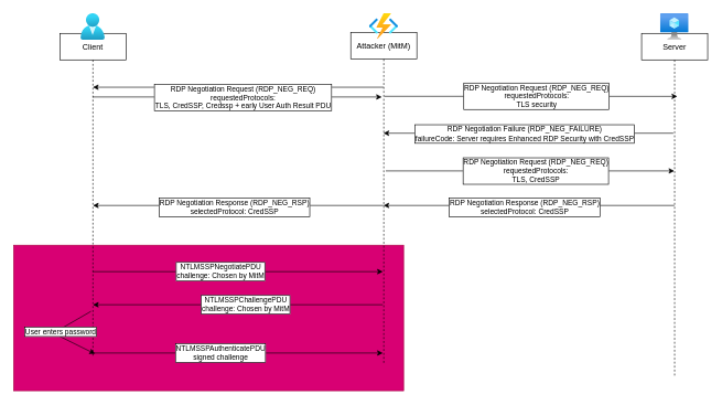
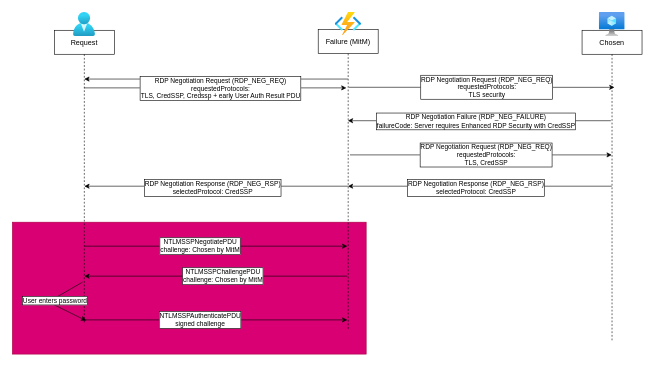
  <mxCell id="0" />
  <mxCell id="1" parent="0" />
  <mxCell id="2" value="" style="rounded=0;whiteSpace=wrap;html=1;labelBorderColor=default;fillColor=#d80073;fontColor=#ffffff;strokeColor=#A50040;" vertex="1" parent="1"><mxGeometry x="20" y="370" width="590" height="220" as="geometry" /></mxCell>
- <mxCell id="3" value="Client" style="shape=umlLifeline;perimeter=lifelinePerimeter;container=1;collapsible=0;recursiveResize=0;rounded=0;shadow=0;strokeWidth=1;" parent="1" vertex="1"><mxGeometry x="90" y="50" width="100" height="490" as="geometry" /></mxCell>
- <mxCell id="4" value="Attacker (MitM)" style="shape=umlLifeline;perimeter=lifelinePerimeter;container=1;collapsible=0;recursiveResize=0;rounded=0;shadow=0;strokeWidth=1;" parent="1" vertex="1"><mxGeometry x="530" y="48.82" width="100" height="501.18" as="geometry" /></mxCell>
- <mxCell id="5" value="Server" style="shape=umlLifeline;perimeter=lifelinePerimeter;container=1;collapsible=0;recursiveResize=0;rounded=0;shadow=0;strokeWidth=1;" parent="1" vertex="1"><mxGeometry x="970" y="50" width="100" height="520" as="geometry" /></mxCell>
+ <mxCell id="3" value="Request" style="shape=umlLifeline;perimeter=lifelinePerimeter;container=1;collapsible=0;recursiveResize=0;rounded=0;shadow=0;strokeWidth=1;" parent="1" vertex="1"><mxGeometry x="90" y="50" width="100" height="490" as="geometry" /></mxCell>
+ <mxCell id="4" value="Failure (MitM)" style="shape=umlLifeline;perimeter=lifelinePerimeter;container=1;collapsible=0;recursiveResize=0;rounded=0;shadow=0;strokeWidth=1;" parent="1" vertex="1"><mxGeometry x="530" y="48.82" width="100" height="501.18" as="geometry" /></mxCell>
+ <mxCell id="5" value="Chosen" style="shape=umlLifeline;perimeter=lifelinePerimeter;container=1;collapsible=0;recursiveResize=0;rounded=0;shadow=0;strokeWidth=1;" parent="1" vertex="1"><mxGeometry x="970" y="50" width="100" height="520" as="geometry" /></mxCell>
  <mxCell id="6" value="" style="endArrow=classic;html=1;rounded=0;entryX=0.499;entryY=0.166;entryDx=0;entryDy=0;entryPerimeter=0;" parent="1" source="4" target="3" edge="1"><mxGeometry width="50" height="50" relative="1" as="geometry"><mxPoint x="620" y="280" as="sourcePoint" /><mxPoint x="180" y="110" as="targetPoint" /></mxGeometry></mxCell>
  <mxCell id="7" value="ARP spoofing" style="edgeLabel;html=1;align=center;verticalAlign=middle;resizable=0;points=[];" parent="6" vertex="1" connectable="0"><mxGeometry x="-0.137" y="1" relative="1" as="geometry"><mxPoint x="-19" as="offset" /></mxGeometry></mxCell>
  <mxCell id="8" value="" style="endArrow=classic;html=1;rounded=0;entryX=0.47;entryY=0.194;entryDx=0;entryDy=0;entryPerimeter=0;" parent="1" source="3" target="4" edge="1"><mxGeometry width="50" height="50" relative="1" as="geometry"><mxPoint x="230" y="190" as="sourcePoint" /><mxPoint x="280" y="140" as="targetPoint" /></mxGeometry></mxCell>
  <mxCell id="9" value="RDP Negotiation Request (RDP_NEG_REQ)&lt;br&gt;requestedProtocols:&lt;br&gt;TLS, CredSSP, Credssp + early User Auth Result PDU" style="edgeLabel;html=1;align=center;verticalAlign=middle;resizable=0;points=[];labelBorderColor=default;" parent="8" vertex="1" connectable="0"><mxGeometry x="0.106" relative="1" as="geometry"><mxPoint x="-15" as="offset" /></mxGeometry></mxCell>
  <mxCell id="10" value="" style="endArrow=classic;html=1;rounded=0;entryX=0.54;entryY=0.183;entryDx=0;entryDy=0;entryPerimeter=0;exitX=0.51;exitY=0.192;exitDx=0;exitDy=0;exitPerimeter=0;" parent="1" target="5" edge="1" source="4"><mxGeometry width="50" height="50" relative="1" as="geometry"><mxPoint x="460" y="140" as="sourcePoint" /><mxPoint x="469.5" y="150.3" as="targetPoint" /></mxGeometry></mxCell>
  <mxCell id="11" value="RDP Negotiation Request (RDP_NEG_REQ)&lt;br&gt;requestedProtocols:&lt;br&gt;TLS security" style="edgeLabel;html=1;align=center;verticalAlign=middle;resizable=0;points=[];labelBorderColor=default;" parent="10" vertex="1" connectable="0"><mxGeometry x="0.106" relative="1" as="geometry"><mxPoint x="-15" y="-1" as="offset" /></mxGeometry></mxCell>
  <mxCell id="12" value="" style="aspect=fixed;html=1;points=[];align=center;image;fontSize=12;image=img/lib/azure2/compute/Virtual_Machine.svg;" parent="1" vertex="1"><mxGeometry x="998.43" y="20" width="43.13" height="40" as="geometry" /></mxCell>
  <mxCell id="13" value="" style="aspect=fixed;html=1;points=[];align=center;image;fontSize=12;image=img/lib/azure2/identity/Users.svg;" parent="1" vertex="1"><mxGeometry x="121.71" y="20" width="36.57" height="40" as="geometry" /></mxCell>
  <mxCell id="14" value="" style="aspect=fixed;html=1;points=[];align=center;image;fontSize=12;image=img/lib/azure2/iot/Function_Apps.svg;" parent="1" vertex="1"><mxGeometry x="558" y="20" width="44" height="38.82" as="geometry" /></mxCell>
  <mxCell id="15" value="" style="endArrow=classic;html=1;rounded=0;exitX=0.48;exitY=0.29;exitDx=0;exitDy=0;exitPerimeter=0;" parent="1" source="5" target="4" edge="1"><mxGeometry width="50" height="50" relative="1" as="geometry"><mxPoint x="610" y="250" as="sourcePoint" /><mxPoint x="500" y="180" as="targetPoint" /></mxGeometry></mxCell>
  <mxCell id="16" value="RDP Negotiation Failure (RDP_NEG_FAILURE)&lt;br&gt;failureCode: Server requires Enhanced RDP Security with CredSSP" style="edgeLabel;html=1;align=center;verticalAlign=middle;resizable=0;points=[];labelBorderColor=default;" parent="15" vertex="1" connectable="0"><mxGeometry x="0.108" y="2" relative="1" as="geometry"><mxPoint x="17" y="-1" as="offset" /></mxGeometry></mxCell>
  <mxCell id="17" value="" style="endArrow=classic;html=1;rounded=0;fontSize=11;exitX=0.47;exitY=0.647;exitDx=0;exitDy=0;exitPerimeter=0;entryX=0.53;entryY=0.778;entryDx=0;entryDy=0;entryPerimeter=0;" parent="1" edge="1"><mxGeometry width="50" height="50" relative="1" as="geometry"><mxPoint x="137" y="469.98" as="sourcePoint" /><mxPoint x="143" y="534.17" as="targetPoint" /><Array as="points"><mxPoint x="80" y="502.95" /></Array></mxGeometry></mxCell>
  <mxCell id="18" value="User enters password" style="edgeLabel;html=1;align=center;verticalAlign=middle;resizable=0;points=[];fontSize=11;labelBorderColor=default;" parent="17" vertex="1" connectable="0"><mxGeometry x="-0.185" y="3" relative="1" as="geometry"><mxPoint as="offset" /></mxGeometry></mxCell>
  <mxCell id="19" value="" style="endArrow=classic;html=1;rounded=0;" parent="1" target="4" edge="1" source="5"><mxGeometry width="50" height="50" relative="1" as="geometry"><mxPoint x="1019" y="270" as="sourcePoint" /><mxPoint x="660" y="270.1" as="targetPoint" /></mxGeometry></mxCell>
  <mxCell id="20" value="RDP Negotiation Response (RDP_NEG_RSP)&lt;br&gt;selectedProtocol: CredSSP" style="edgeLabel;html=1;align=center;verticalAlign=middle;resizable=0;points=[];labelBorderColor=default;" parent="19" vertex="1" connectable="0"><mxGeometry x="0.108" y="2" relative="1" as="geometry"><mxPoint x="17" as="offset" /></mxGeometry></mxCell>
  <mxCell id="21" value="" style="endArrow=classic;html=1;rounded=0;exitX=0.53;exitY=0.417;exitDx=0;exitDy=0;exitPerimeter=0;" parent="1" target="5" edge="1" source="4"><mxGeometry width="50" height="50" relative="1" as="geometry"><mxPoint x="580" y="228.82" as="sourcePoint" /><mxPoint x="939.7" y="228.82" as="targetPoint" /></mxGeometry></mxCell>
  <mxCell id="22" value="RDP Negotiation Request (RDP_NEG_REQ)&lt;br&gt;requestedProtocols:&lt;br&gt;TLS, CredSSP" style="edgeLabel;html=1;align=center;verticalAlign=middle;resizable=0;points=[];labelBorderColor=default;" parent="21" vertex="1" connectable="0"><mxGeometry x="0.106" relative="1" as="geometry"><mxPoint x="-15" as="offset" /></mxGeometry></mxCell>
  <mxCell id="23" value="" style="endArrow=classic;html=1;rounded=0;" parent="1" source="4" edge="1"><mxGeometry width="50" height="50" relative="1" as="geometry"><mxPoint x="499.4" y="270" as="sourcePoint" /><mxPoint x="140" y="310" as="targetPoint" /></mxGeometry></mxCell>
  <mxCell id="24" value="RDP Negotiation Response (RDP_NEG_RSP)&lt;br&gt;selectedProtocol: CredSSP" style="edgeLabel;html=1;align=center;verticalAlign=middle;resizable=0;points=[];labelBorderColor=default;" parent="23" vertex="1" connectable="0"><mxGeometry x="0.108" y="2" relative="1" as="geometry"><mxPoint x="17" as="offset" /></mxGeometry></mxCell>
  <mxCell id="25" value="" style="endArrow=classic;html=1;rounded=0;entryX=0.51;entryY=0.615;entryDx=0;entryDy=0;entryPerimeter=0;" edge="1" parent="1"><mxGeometry width="50" height="50" relative="1" as="geometry"><mxPoint x="578.5" y="459.996" as="sourcePoint" /><mxPoint x="140" y="459.996" as="targetPoint" /></mxGeometry></mxCell>
  <mxCell id="26" value="NTLMSSPChallengePDU&lt;br&gt;challenge: Chosen by MitM" style="edgeLabel;html=1;align=center;verticalAlign=middle;resizable=0;points=[];labelBorderColor=default;" vertex="1" connectable="0" parent="25"><mxGeometry x="-0.086" relative="1" as="geometry"><mxPoint x="-8" as="offset" /></mxGeometry></mxCell>
  <mxCell id="27" value="" style="endArrow=classic;html=1;rounded=0;entryX=0.51;entryY=0.615;entryDx=0;entryDy=0;entryPerimeter=0;" edge="1" parent="1"><mxGeometry width="50" height="50" relative="1" as="geometry"><mxPoint x="140" y="532.946" as="sourcePoint" /><mxPoint x="578.5" y="532.946" as="targetPoint" /></mxGeometry></mxCell>
  <mxCell id="28" value="NTLMSSPAuthenticatePDU&lt;br&gt;signed challenge" style="edgeLabel;html=1;align=center;verticalAlign=middle;resizable=0;points=[];labelBorderColor=default;" vertex="1" connectable="0" parent="27"><mxGeometry x="-0.086" relative="1" as="geometry"><mxPoint x="-8" as="offset" /></mxGeometry></mxCell>
  <mxCell id="29" value="" style="endArrow=classic;html=1;rounded=0;entryX=0.51;entryY=0.615;entryDx=0;entryDy=0;entryPerimeter=0;" edge="1" parent="1"><mxGeometry width="50" height="50" relative="1" as="geometry"><mxPoint x="140" y="409.996" as="sourcePoint" /><mxPoint x="578.5" y="409.996" as="targetPoint" /></mxGeometry></mxCell>
  <mxCell id="30" value="NTLMSSPNegotiatePDU&lt;br&gt;challenge: Chosen by MitM" style="edgeLabel;html=1;align=center;verticalAlign=middle;resizable=0;points=[];labelBorderColor=default;" vertex="1" connectable="0" parent="29"><mxGeometry x="-0.086" relative="1" as="geometry"><mxPoint x="-8" as="offset" /></mxGeometry></mxCell>
